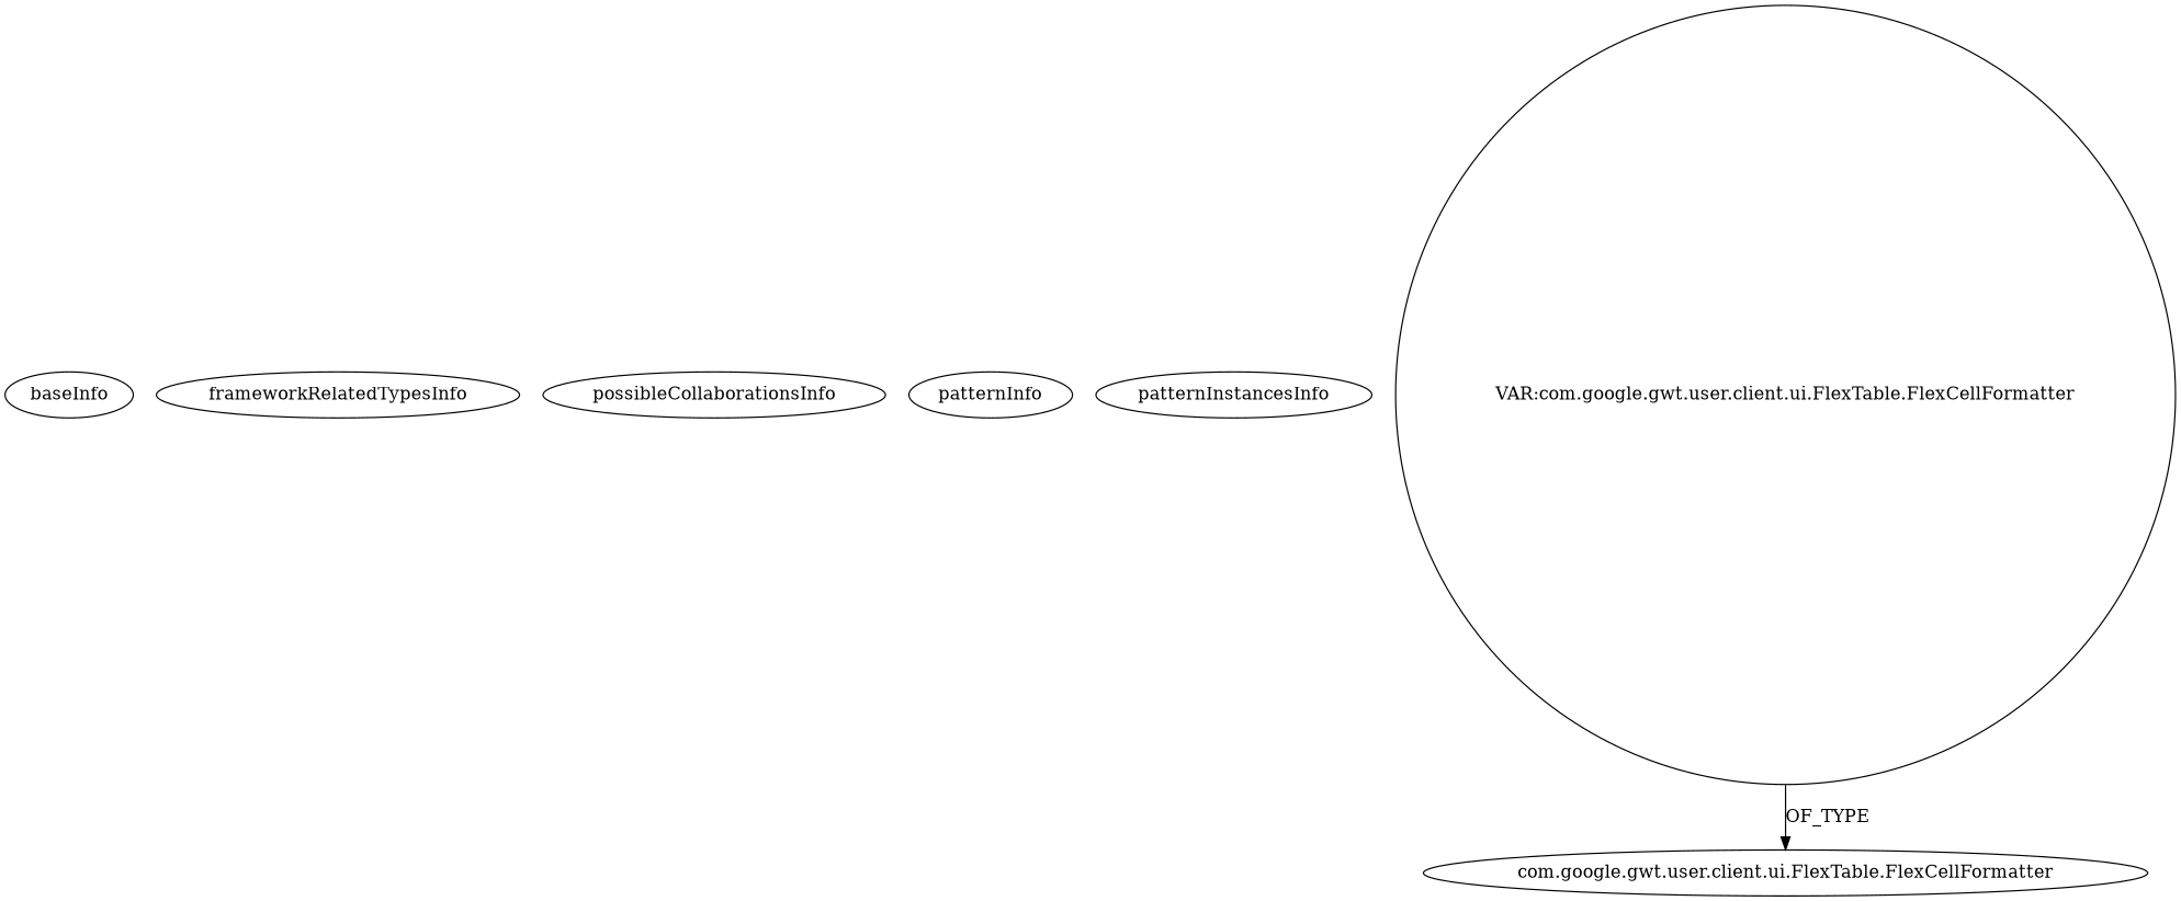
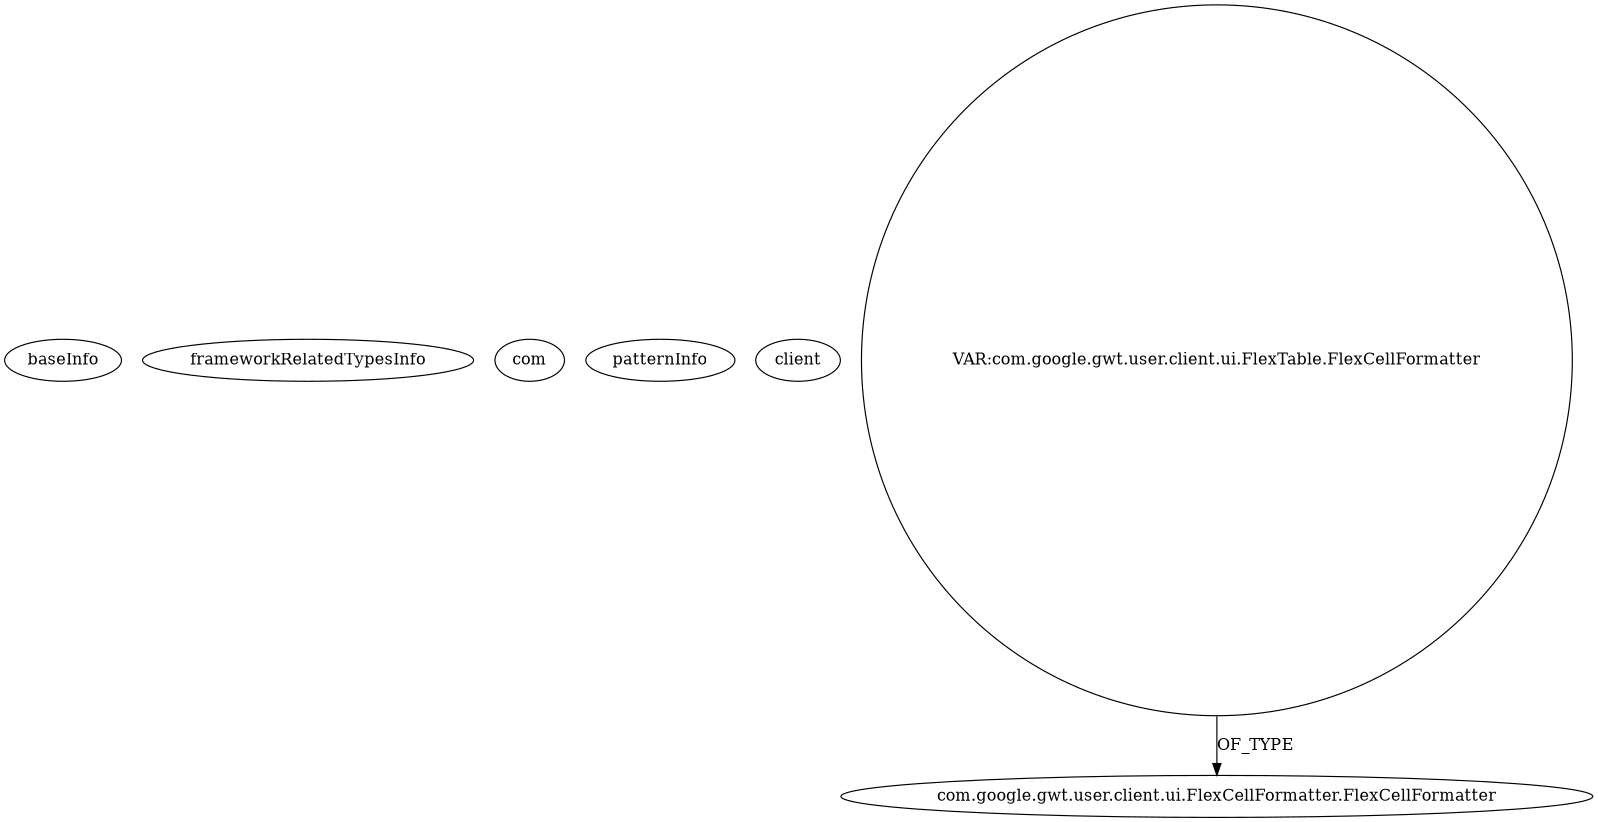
  digraph {
    baseInfo [category=pattern graphId=1369 isAnonymous=false possibleRelation=false]
    frameworkRelatedTypesInfo
-   possibleCollaborationsInfo
+   possibleCollaborationsInfo [label=com]
    patternInfo [frequency=2.0 patternRootClient=null]
-   patternInstancesInfo [0="j78wu-HyperDex-GUI~/j78wu-HyperDex-GUI/HyperDex-GUI-master/src/com/hyperdex/web/client/view/HyperSpace.java~HyperSpace~3091" 1="woox-serverapp~/woox-serverapp/serverapp-master/src/wooxes/net/shared/Usuari.java~Usuari~4667"]
-   n6 [isFrameworkType=false label="com.google.gwt.user.client.ui.FlexTable.FlexCellFormatter" vertexType=FRAMEWORK_CLASS_TYPE]
+   patternInstancesInfo [0="j78wu-HyperDex-GUI~/j78wu-HyperDex-GUI/HyperDex-GUI-master/src/com/hyperdex/web/client/view/HyperSpace.java~HyperSpace~3091" 1="woox-serverapp~/woox-serverapp/serverapp-master/src/wooxes/net/shared/Usuari.java~Usuari~4667" label=client]
+   n6 [isFrameworkType=false label="com.google.gwt.user.client.ui.FlexCellFormatter.FlexCellFormatter" vertexType=FRAMEWORK_CLASS_TYPE]
    n7 [isFrameworkType=false label="VAR:com.google.gwt.user.client.ui.FlexTable.FlexCellFormatter" shape=circle vertexType=VARIABLE_EXPRESION]
    n7 -> n6 [label=OF_TYPE]
  }
